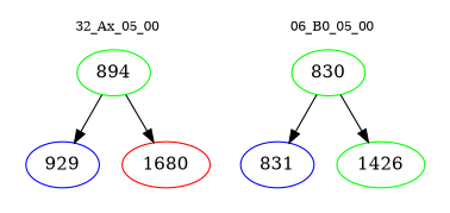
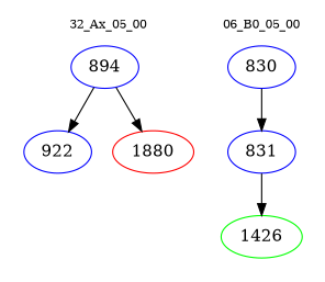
  digraph {
    node [color=green]
    edge [color=black]
-   n1 [label=894]
-   n2 [color=blue label=929]
-   n3 [color=red label=1680]
-   n4 [label=830]
+   n1 [color=blue label=894]
+   n2 [color=blue label=922]
+   n3 [color=red label=1880]
+   n4 [color=blue label=830]
    n5 [color=blue label=831]
    n6 [label=1426]
    subgraph cluster_1 {
      color=white
      fontsize=10
      label="32_Ax_05_00"
      n1
      n2
      n3
    }
    subgraph cluster_2 {
      color=white
      fontsize=10
      label="06_B0_05_00"
      n4
      n5
      n6
    }
    n1 -> n2
    n1 -> n3
    n4 -> n5
-   n4 -> n6
+   n5 -> n6
  }
